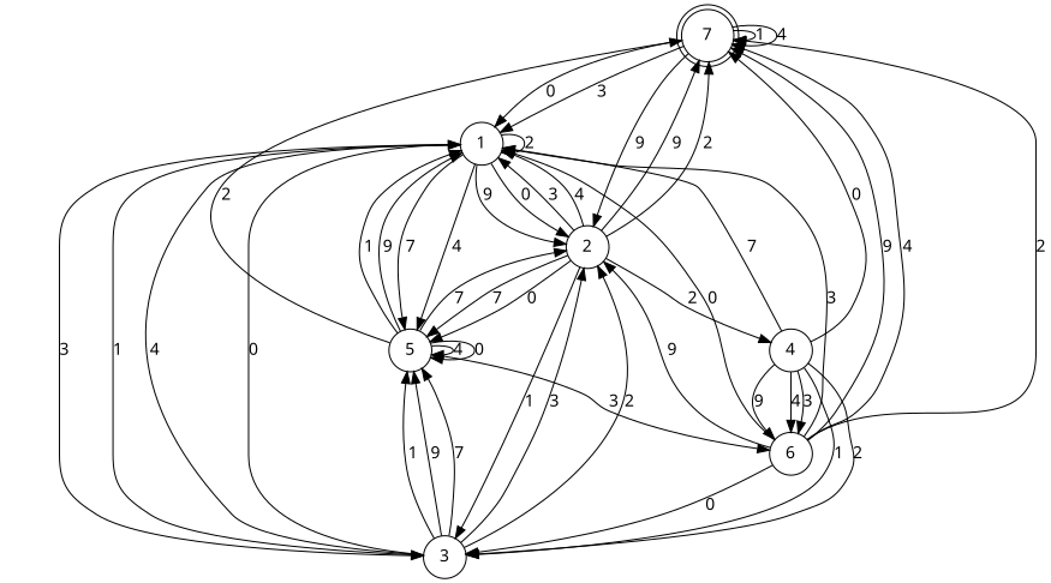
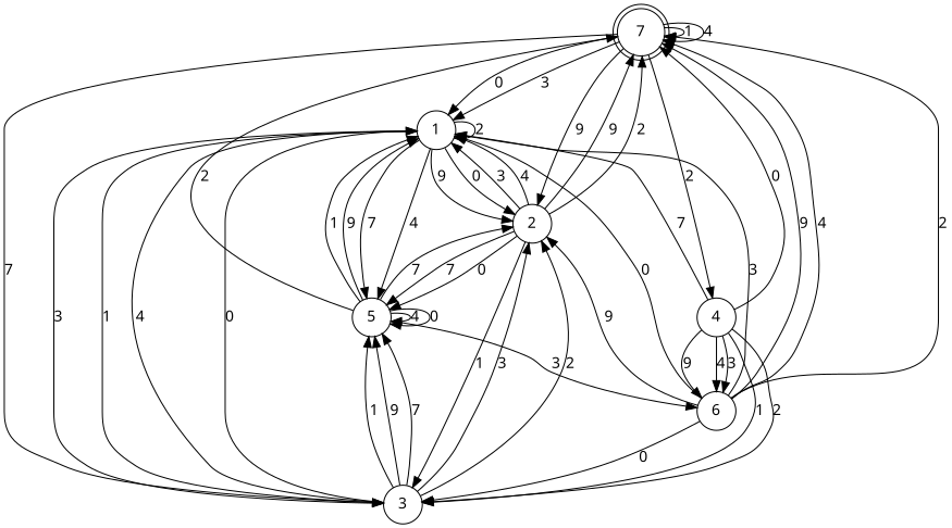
  digraph {
    fontname="Noto Sans"
    node [fontname="Noto Sans" shape=circle]
    edge [fontname="Noto Sans"]
    n1 [label=7 shape=doublecircle]
    n2 [label=1]
    n3 [label=2]
    n4 [label=3]
    n5 [label=4]
    n6 [label=5]
    n7 [label=6]
    n1 -> n1 [label=1]
    n1 -> n1 [label=4]
    n1 -> n2 [label=3]
    n1 -> n2 [label=0]
    n1 -> n3 [label=9]
-   n3 -> n5 [label=2]
+   n1 -> n4 [label=7]
+   n1 -> n5 [label=2]
    n2 -> n2 [label=2]
    n2 -> n3 [label=9]
    n2 -> n3 [label=0]
    n2 -> n4 [label=3]
    n2 -> n4 [label=1]
    n2 -> n6 [label=7]
    n2 -> n6 [label=4]
    n3 -> n1 [label=9]
    n3 -> n1 [label=2]
    n3 -> n2 [label=3]
    n3 -> n2 [label=4]
    n3 -> n4 [label=1]
    n3 -> n6 [label=7]
    n3 -> n6 [label=0]
    n4 -> n2 [label=4]
    n4 -> n2 [label=0]
    n4 -> n3 [label=3]
    n4 -> n3 [label=2]
    n4 -> n6 [label=9]
    n4 -> n6 [label=7]
    n4 -> n6 [label=1]
    n5 -> n1 [label=0]
    n5 -> n2 [label=7]
    n5 -> n4 [label=1]
    n5 -> n4 [label=2]
    n5 -> n7 [label=3]
    n5 -> n7 [label=9]
    n5 -> n7 [label=4]
    n6 -> n1 [label=2]
    n6 -> n2 [label=9]
    n6 -> n2 [label=1]
    n6 -> n3 [label=7]
    n6 -> n6 [label=4]
    n6 -> n6 [label=0]
    n6 -> n7 [label=3]
    n7 -> n1 [label=9]
    n7 -> n1 [label=4]
    n7 -> n1 [label=2]
    n7 -> n2 [label=3]
    n7 -> n2 [label=0]
    n7 -> n3 [label=9]
    n7 -> n4 [label=0]
  }
